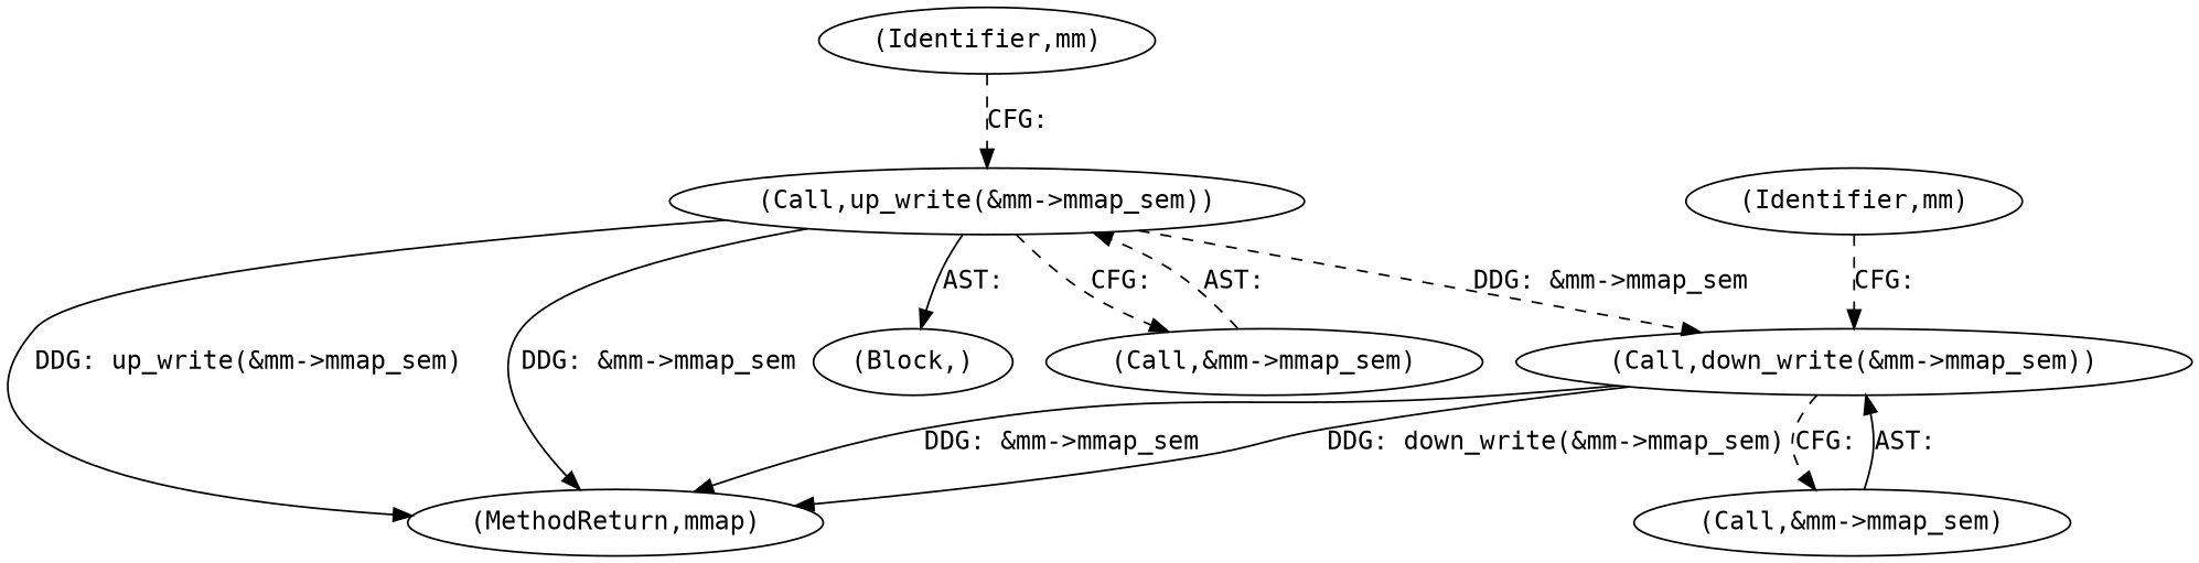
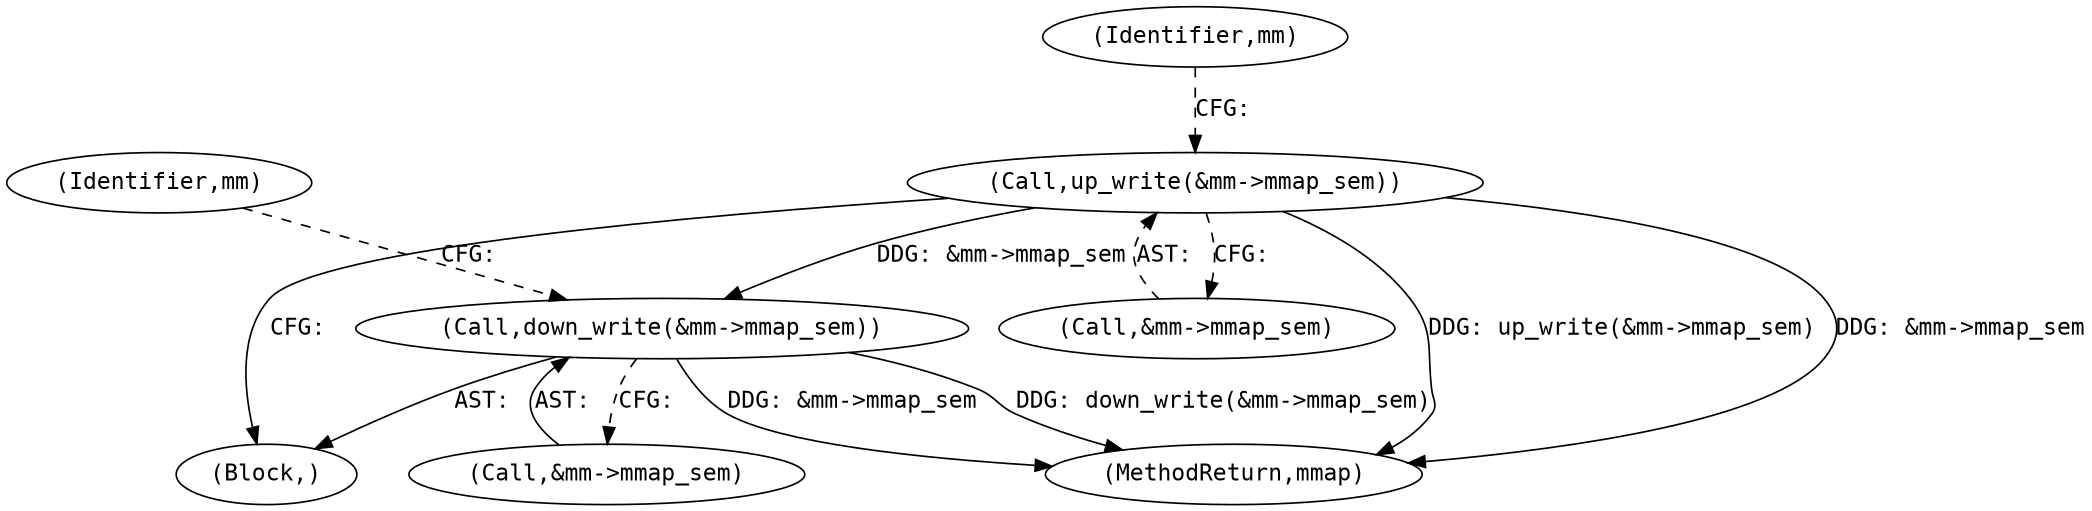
  digraph {
    fontname="DejaVu Sans Mono"
    node [fontname="DejaVu Sans Mono"]
    edge [fontname="DejaVu Sans Mono" style=solid]
    n1 [label="(Call,down_write(&mm->mmap_sem))"]
    n2 [label="(Call,&mm->mmap_sem)"]
    n3 [label="(MethodReturn,mmap)"]
    n4 [label="(Block,)"]
    n5 [label="(Call,up_write(&mm->mmap_sem))"]
    n6 [label="(Call,&mm->mmap_sem)"]
    n7 [label="(Identifier,mm)"]
    n8 [label="(Identifier,mm)"]
    n1 -> n2 [label="CFG: " style=dashed]
    n1 -> n3 [label="DDG: &mm->mmap_sem"]
    n1 -> n3 [label="DDG: down_write(&mm->mmap_sem)"]
+   n1 -> n4 [label="AST: "]
    n2 -> n1 [label="AST: "]
-   n5 -> n1 [label="DDG: &mm->mmap_sem" style=dashed]
+   n5 -> n1 [label="DDG: &mm->mmap_sem"]
    n5 -> n3 [label="DDG: up_write(&mm->mmap_sem)"]
    n5 -> n3 [label="DDG: &mm->mmap_sem"]
-   n5 -> n4 [label="AST: "]
+   n5 -> n4 [label="CFG: "]
    n5 -> n6 [label="CFG: " style=dashed]
    n6 -> n5 [label="AST: " style=dashed]
    n7 -> n5 [label="CFG: " style=dashed]
    n8 -> n1 [label="CFG: " style=dashed]
  }
